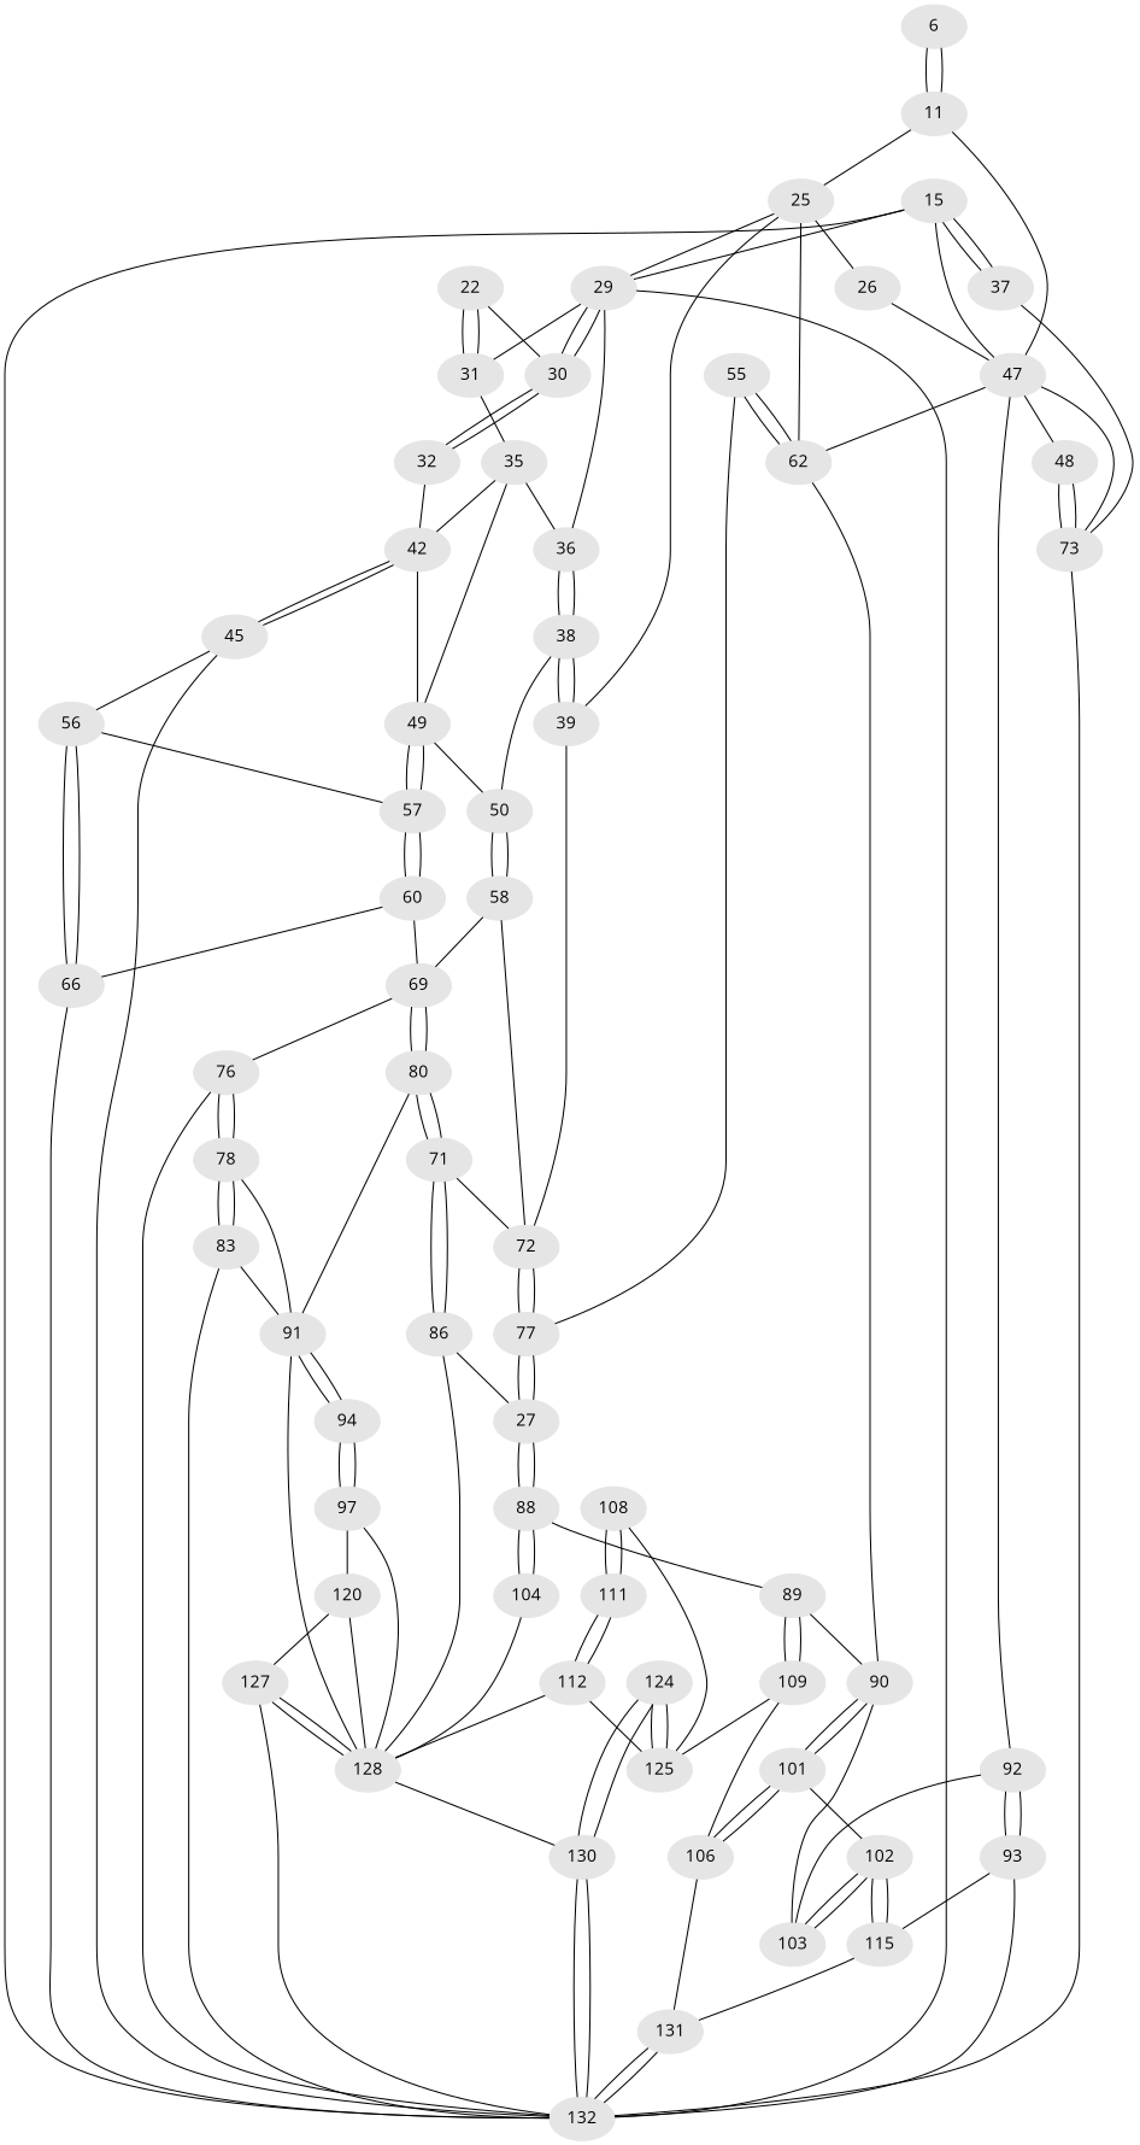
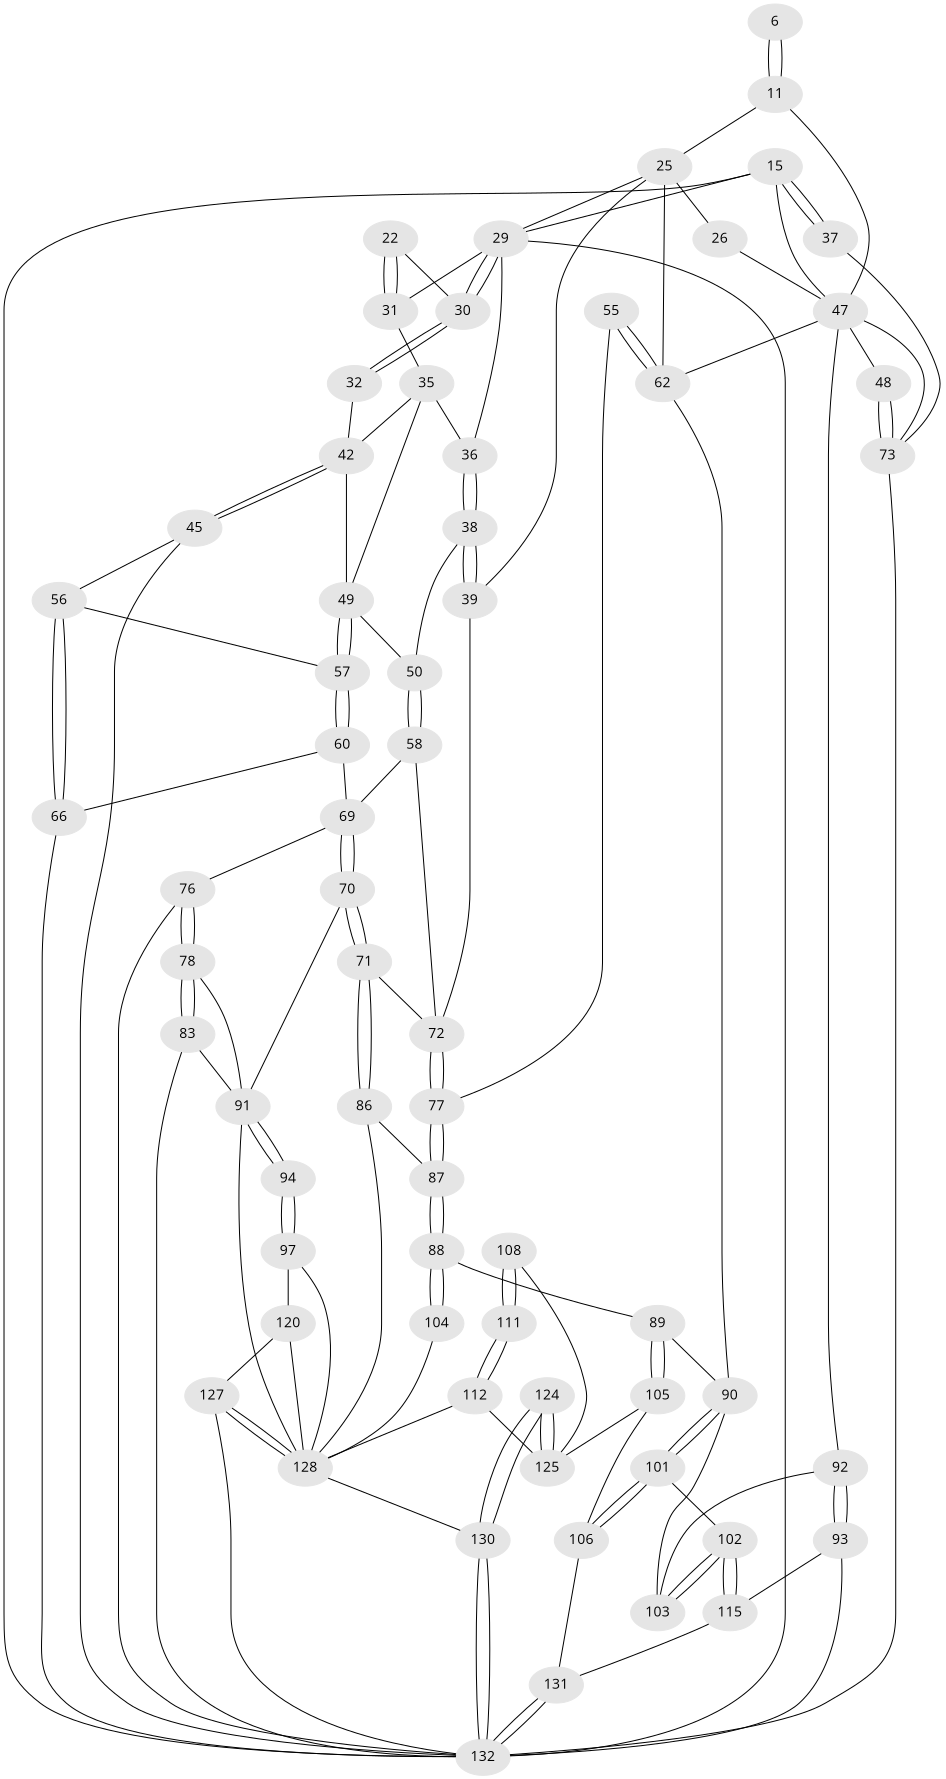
  graph {
    fontname="Open Sans"
    node [color=gray90 fontname="Open Sans" style=filled]
    edge [fontname="Open Sans"]
    11 [super="+5"]
    6
    25 [super="+9+10+24"]
    47 [super="+46"]
    29 [super="+19"]
    26
    39
    62 [super="+52+51"]
    73 [super="+41+40"]
    48
    92 [super="+65"]
    15 [super="+2+3"]
    37
    132 [super="+75+95+96+82"]
    30 [super="+20+21"]
    31 [super="+17+16"]
    36
    22
    32
    35 [super="+34"]
    72 [super="+59"]
    90 [super="+63"]
    38
    42 [super="+33"]
    49 [super="+43"]
    45
    50
    57
    58
    77 [super="+54"]
    56
    66
    103 [super="+64"]
    93
    60
    69 [super="+61"]
    55
-   87 [label=27]
-   70 [label=80]
+   87
+   70
    76
    101
    71
    91 [super="+80"]
    78
    86
    94
    128 [super="+113+114+99+84"]
    83
    88
    97
    130
    89
    104
-   105 [label=109]
+   105
    106
    125 [super="+121+123"]
    102
    115
    131 [super="+117"]
    120 [super="+118+100"]
    127 [super="+126+119"]
    108 [super="+107"]
    111
    112
    124
    11 -- 25
    11 -- 47
    6 -- 11 [weight=2]
    6 -- 11
    25 -- 29 [weight=2]
    25 -- 26 [weight=2]
    25 -- 39
    25 -- 62
    47 -- 62
    47 -- 73
    47 -- 48
    47 -- 92
    29 -- 132 [weight=2]
    29 -- 30 [weight=2]
    29 -- 30
    29 -- 31 [weight=2]
    29 -- 36
    26 -- 47
    39 -- 72
    62 -- 90
    73 -- 132
    48 -- 73 [weight=2]
    48 -- 73
    92 -- 103 [weight=2]
    92 -- 93
    92 -- 93
    15 -- 47
    15 -- 29 [weight=2]
    15 -- 37 [weight=2]
    15 -- 37
    15 -- 132
    37 -- 73
    30 -- 32 [weight=2]
    30 -- 32
    31 -- 35
    36 -- 38
    36 -- 38
    22 -- 30
    22 -- 31 [weight=2]
    22 -- 31
    32 -- 42
    35 -- 36
    35 -- 42
    35 -- 49
    72 -- 77 [weight=2]
    72 -- 77
    90 -- 103
    90 -- 101
    90 -- 101
    38 -- 39
    38 -- 39
    38 -- 50
    42 -- 49
    42 -- 45
    42 -- 45
    49 -- 50
    49 -- 57
    49 -- 57
    45 -- 132
    45 -- 56
    50 -- 58
    50 -- 58
    57 -- 60
    57 -- 60
    58 -- 72
    58 -- 69
    77 -- 87
    77 -- 87
    56 -- 57
    56 -- 66
    56 -- 66
    66 -- 132
    93 -- 132
    93 -- 115
    60 -- 66
    60 -- 69
    69 -- 70
    69 -- 70
    69 -- 76
    55 -- 62 [weight=2]
    55 -- 62
    55 -- 77
    87 -- 88
    87 -- 88
    70 -- 71
    70 -- 71
    70 -- 91
    76 -- 132
    76 -- 78
    76 -- 78
    101 -- 106
    101 -- 106
    101 -- 102
    71 -- 72
    71 -- 86
    71 -- 86
    91 -- 94
    91 -- 94
    91 -- 128 [weight=2]
    78 -- 91
    78 -- 83
    78 -- 83
    86 -- 87
    86 -- 128
    94 -- 97
    94 -- 97
    128 -- 130
    83 -- 132
    83 -- 91
    88 -- 89
    88 -- 104
    88 -- 104
    97 -- 128
    97 -- 120
    130 -- 132
    130 -- 132
    89 -- 90
    89 -- 105
    89 -- 105
    104 -- 128
    105 -- 106
    105 -- 125
    106 -- 131
    102 -- 103
    102 -- 103
    102 -- 115
    102 -- 115
    115 -- 131
    131 -- 132
    131 -- 132
    120 -- 128 [weight=2]
    120 -- 127 [weight=2]
    127 -- 132
    127 -- 128 [weight=2]
    127 -- 128
    108 -- 125
    108 -- 111 [weight=2]
    108 -- 111
    111 -- 112
    111 -- 112
    112 -- 128
    112 -- 125
    124 -- 130
    124 -- 130
    124 -- 125 [weight=2]
    124 -- 125
  }
